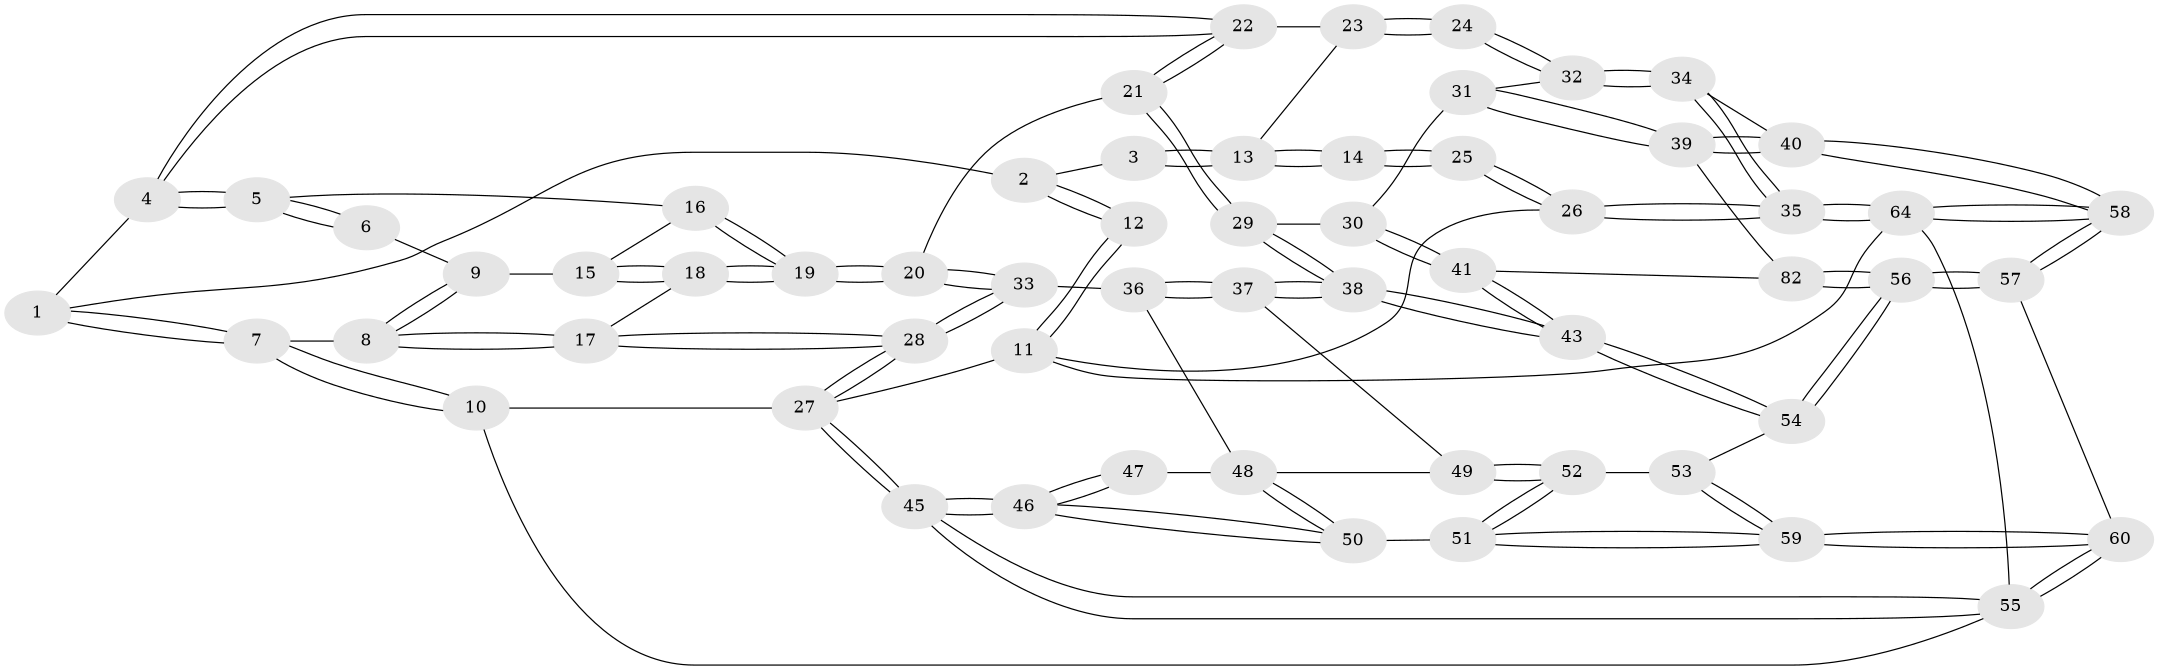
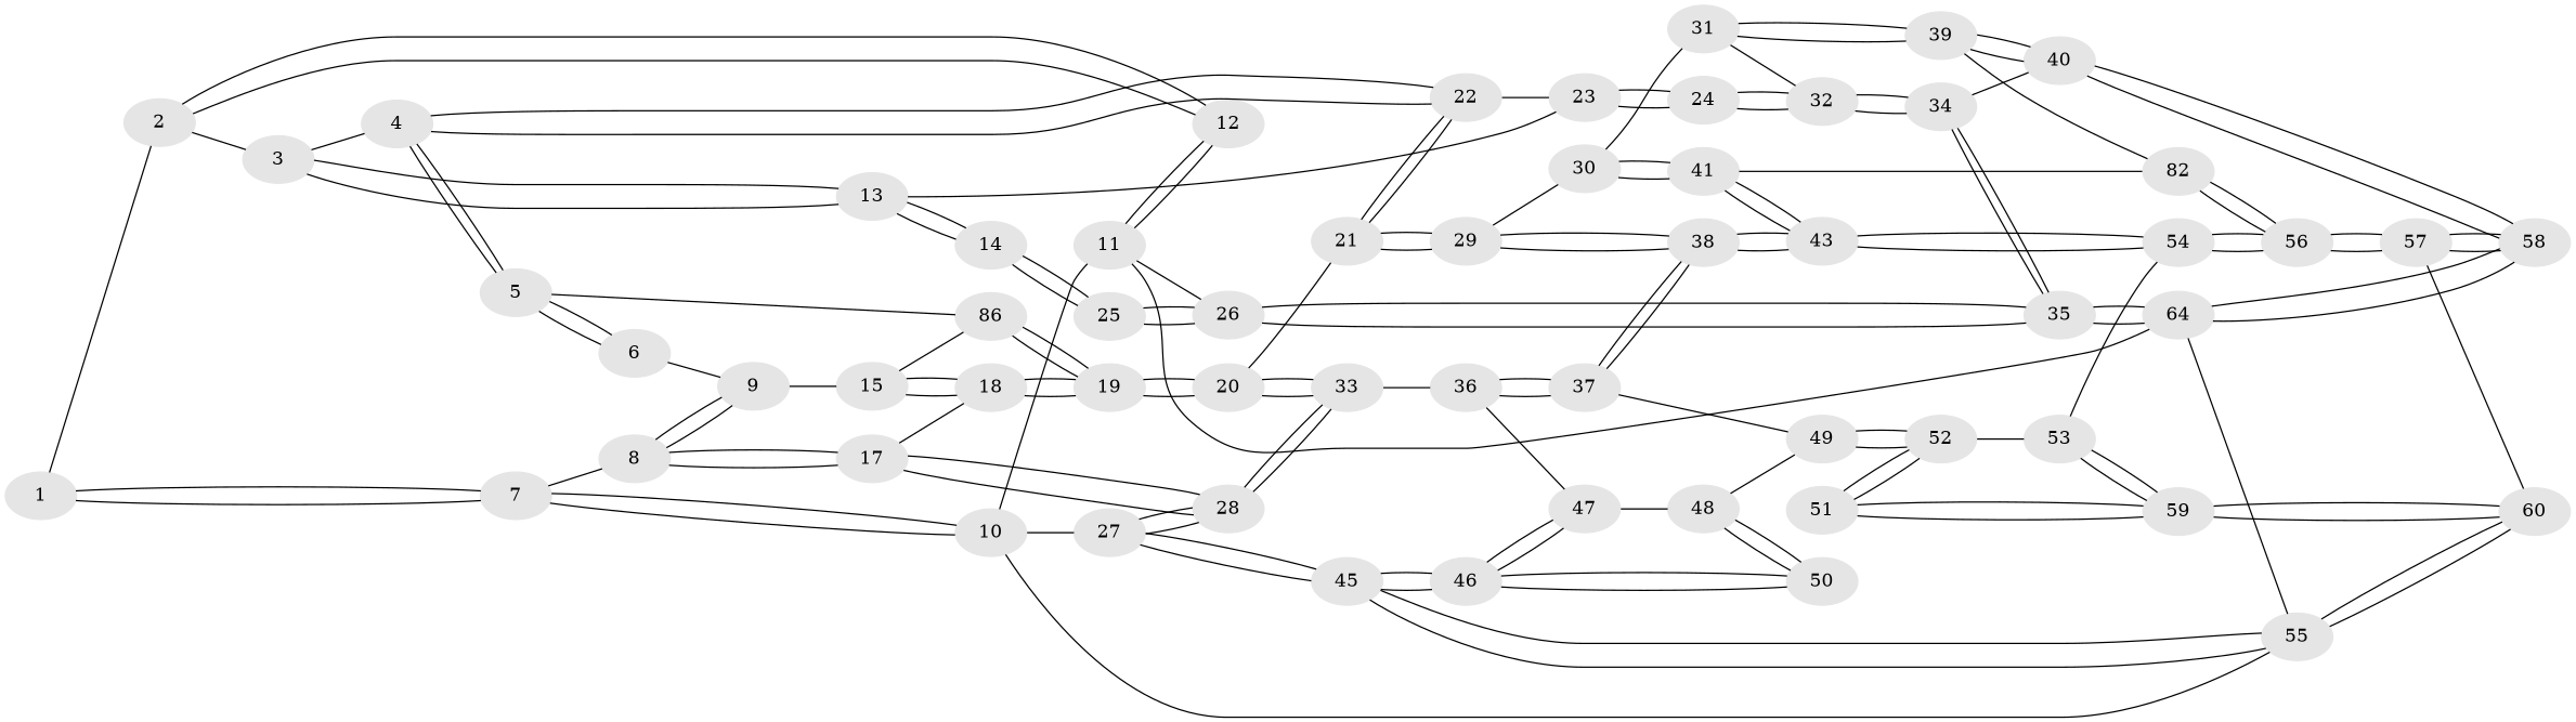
  graph {
    rankdir=LR
    node [color=gray90 style=filled]
    1
    2
    7
    3
    12
    8
    10
    4
    13
    5
    22
    14
    23
    6
-   16
+   16 [label=86]
    9
    19
    15
    17
    11
    27
    55
    18
    28
    26
    n26 [label=64]
    45
    60
    35
    58
    25
    24
    20
    33
    21
    29
    36
    30
    38
    32
    34
    46
    31
    41
    43
    39
    n47 [label=82]
    40
    37
    47
    49
    48
    52
    54
    56
    57
    50
    51
    53
    59
    1 -- 2
    1 -- 7
    1 -- 7
    2 -- 3
    2 -- 12
    2 -- 12
    7 -- 8
    7 -- 10
    7 -- 10
-   1 -- 4
+   3 -- 4
    3 -- 13
    3 -- 13
    8 -- 9
    8 -- 9
    8 -- 17
    8 -- 17
-   27 -- 11
+   10 -- 11
    10 -- 27
    10 -- 55
    4 -- 5
    4 -- 5
    4 -- 22
    4 -- 22
    13 -- 14
    13 -- 14
    13 -- 23
    5 -- 6
    5 -- 6
    5 -- 16
    22 -- 23
    14 -- 25
    14 -- 25
    23 -- 24
    23 -- 24
    6 -- 9
    16 -- 19
    16 -- 19
    9 -- 15
    19 -- 20
    19 -- 20
    15 -- 16
    15 -- 18
    15 -- 18
    17 -- 18
    17 -- 28
    17 -- 28
    11 -- 12
    11 -- 12
    11 -- 26
    11 -- n26
    27 -- 28
    27 -- 28
    27 -- 45
    27 -- 45
    55 -- 60
    55 -- 60
    18 -- 19
    18 -- 19
    28 -- 33
    28 -- 33
    26 -- 35
    26 -- 35
    n26 -- 55
    n26 -- 58
    n26 -- 58
    45 -- 55
    45 -- 55
    45 -- 46
    45 -- 46
    35 -- n26
    35 -- n26
    25 -- 26
    25 -- 26
    24 -- 32
    24 -- 32
    20 -- 33
    20 -- 33
    20 -- 21
    33 -- 36
    21 -- 22
    21 -- 22
    21 -- 29
    21 -- 29
    29 -- 30
    29 -- 38
    29 -- 38
    36 -- 37
    36 -- 37
-   36 -- 48
+   36 -- 47
    30 -- 31
    30 -- 41
    30 -- 41
    38 -- 43
    38 -- 43
    32 -- 34
    32 -- 34
    34 -- 35
    34 -- 35
    34 -- 40
    46 -- 47
    46 -- 47
    46 -- 50
    46 -- 50
    31 -- 32
    31 -- 39
    31 -- 39
    41 -- 43
    41 -- 43
    41 -- n47
    43 -- 54
    43 -- 54
    39 -- n47
    39 -- 40
    39 -- 40
    n47 -- 56
    n47 -- 56
    40 -- 58
    40 -- 58
    37 -- 38
    37 -- 38
    37 -- 49
    47 -- 48
    49 -- 52
    49 -- 52
    48 -- 49
    48 -- 50
    48 -- 50
    52 -- 53
    54 -- 56
    54 -- 56
    56 -- 57
    56 -- 57
    57 -- 60
    57 -- 58
    57 -- 58
-   50 -- 51
    51 -- 52
    51 -- 52
    51 -- 59
    51 -- 59
    53 -- 54
    53 -- 59
    53 -- 59
    59 -- 60
    59 -- 60
  }
